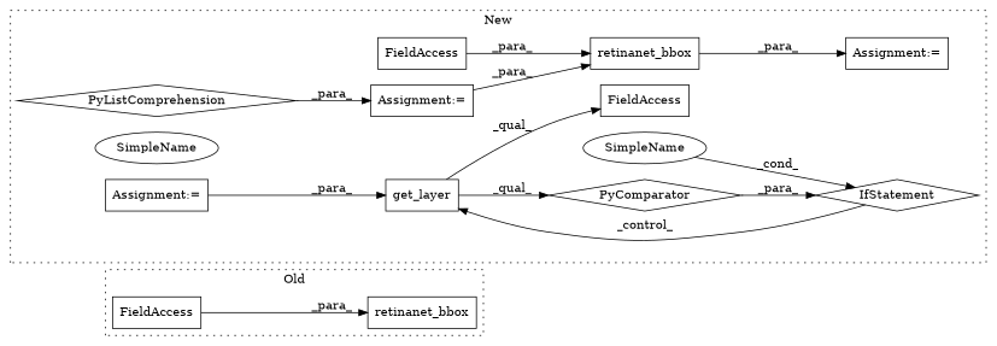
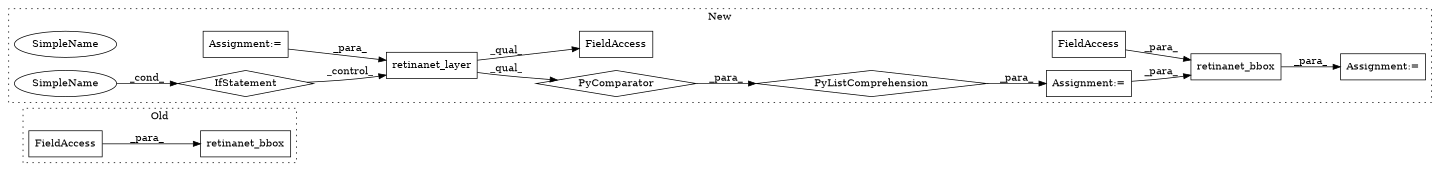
  digraph {
    rankdir=LR
    node [a=32 l=30 s=2360 shape=box]
    n1 [l="15,1" label=retinanet_bbox s="2142,2242"]
    n2 [a=22 l=6 label=FieldAccess s=2236]
    n3 [l="15,1" label=retinanet_bbox s="2414,2468"]
    n4 [a=22 l=6 label=FieldAccess s=2462]
    n5 [a=7 label="Assignment:="]
    n6 [a=113 label=PyComparator shape=diamond]
-   n7 [l="10,1" label=get_layer s="2277,2291"]
+   n7 [l="10,1" label=retinanet_layer s="2277,2291"]
    n8 [a=42 l=5 label=SimpleName s=2385 shape=ellipse]
    n9 [a=25 label=IfStatement shape=diamond]
    n10 [a=22 l=29 label=FieldAccess s=2270]
    n11 [a=7 l=1 label="Assignment:=" s=2403]
    n12 [a=7 l=12 label="Assignment:=" s=2258]
    n13 [a=109 l=128 label=PyListComprehension s=2270 shape=diamond]
    n14 [a=42 l=5 label=SimpleName s=2385 shape=ellipse]
    subgraph cluster_1 {
      label=Old
      style=dotted
      n1
      n2
    }
    subgraph cluster_2 {
      label=New
      style=dotted
      n3
      n4
      n5
      n6
      n7
      n8
      n9
      n10
      n11
      n12
      n13
      n14
    }
    n2 -> n1 [label=_para_]
    n3 -> n11 [label=_para_]
    n4 -> n3 [label=_para_]
    n5 -> n7 [label=_para_]
-   n6 -> n9 [label=_para_]
+   n6 -> n13 [label=_para_]
    n7 -> n6 [label=_qual_]
    n7 -> n10 [label=_qual_]
    n9 -> n7 [label=_control_]
    n12 -> n3 [label=_para_]
    n13 -> n12 [label=_para_]
    n14 -> n9 [label=_cond_]
  }
